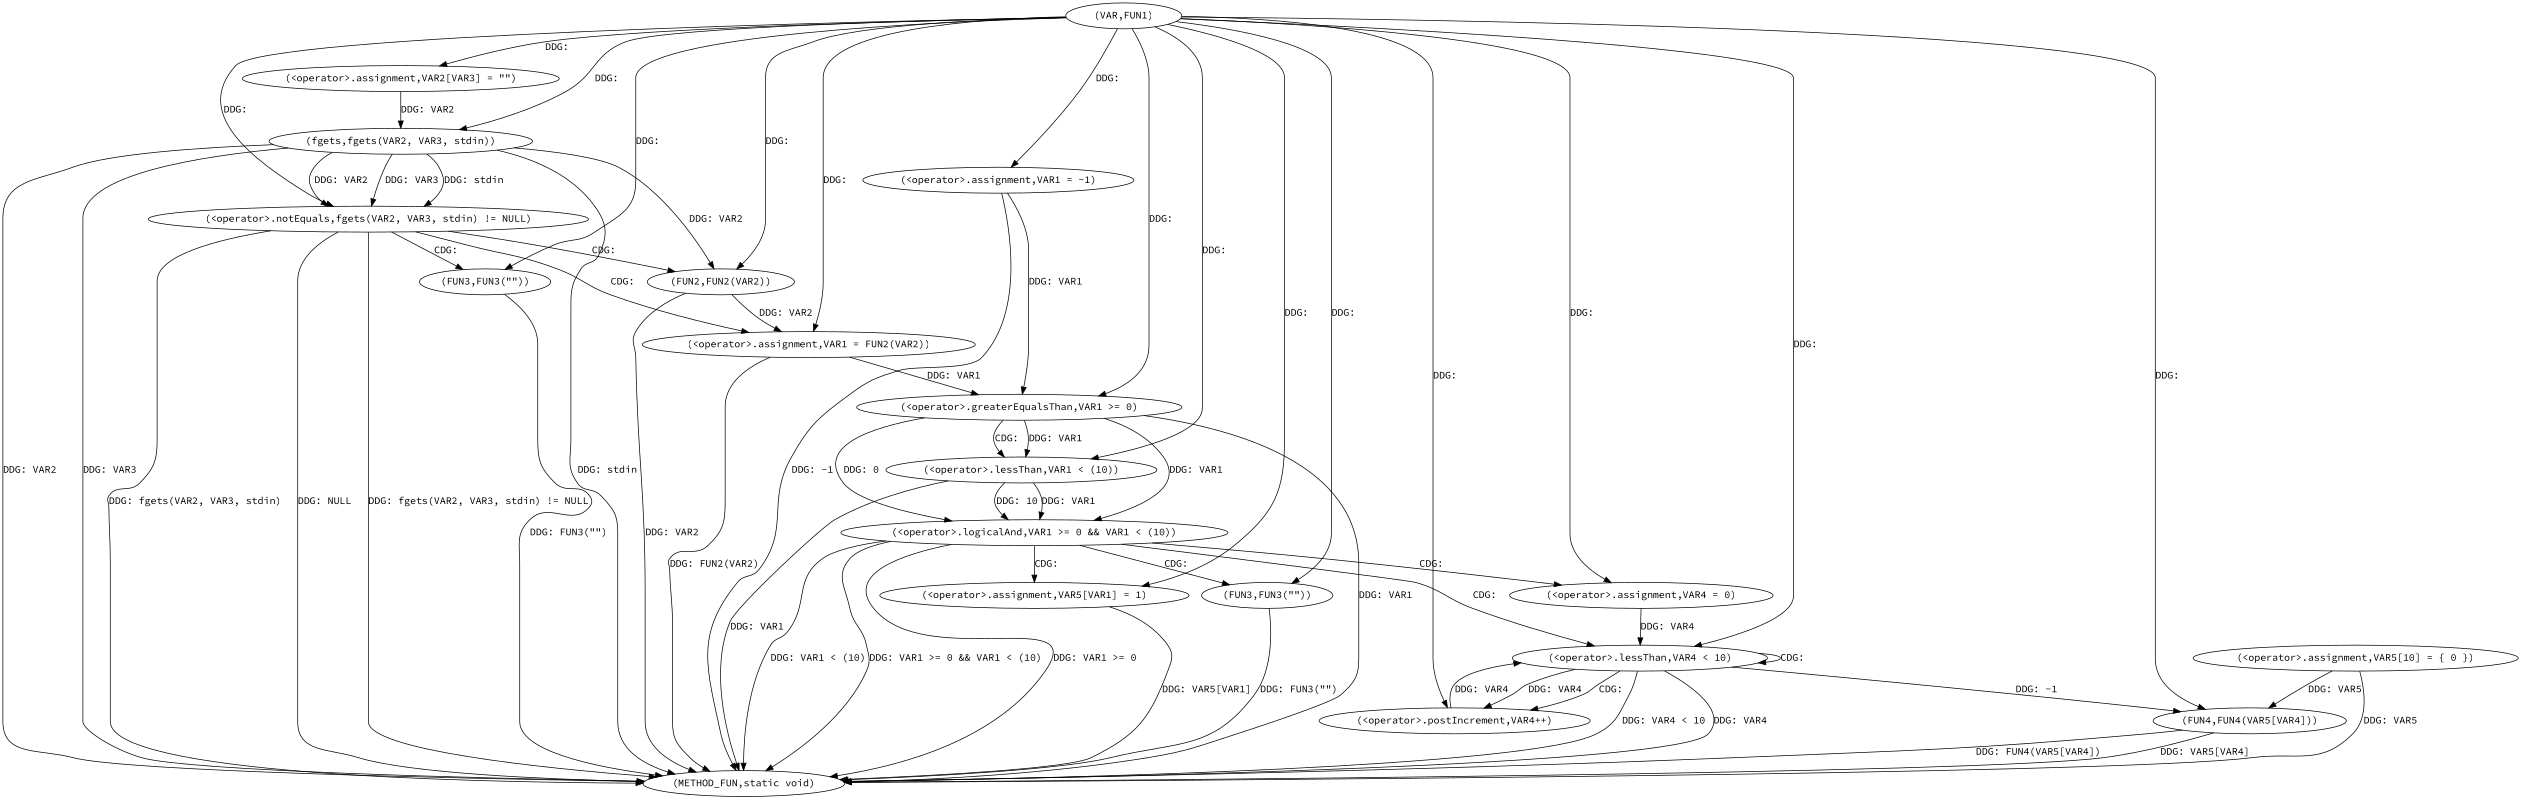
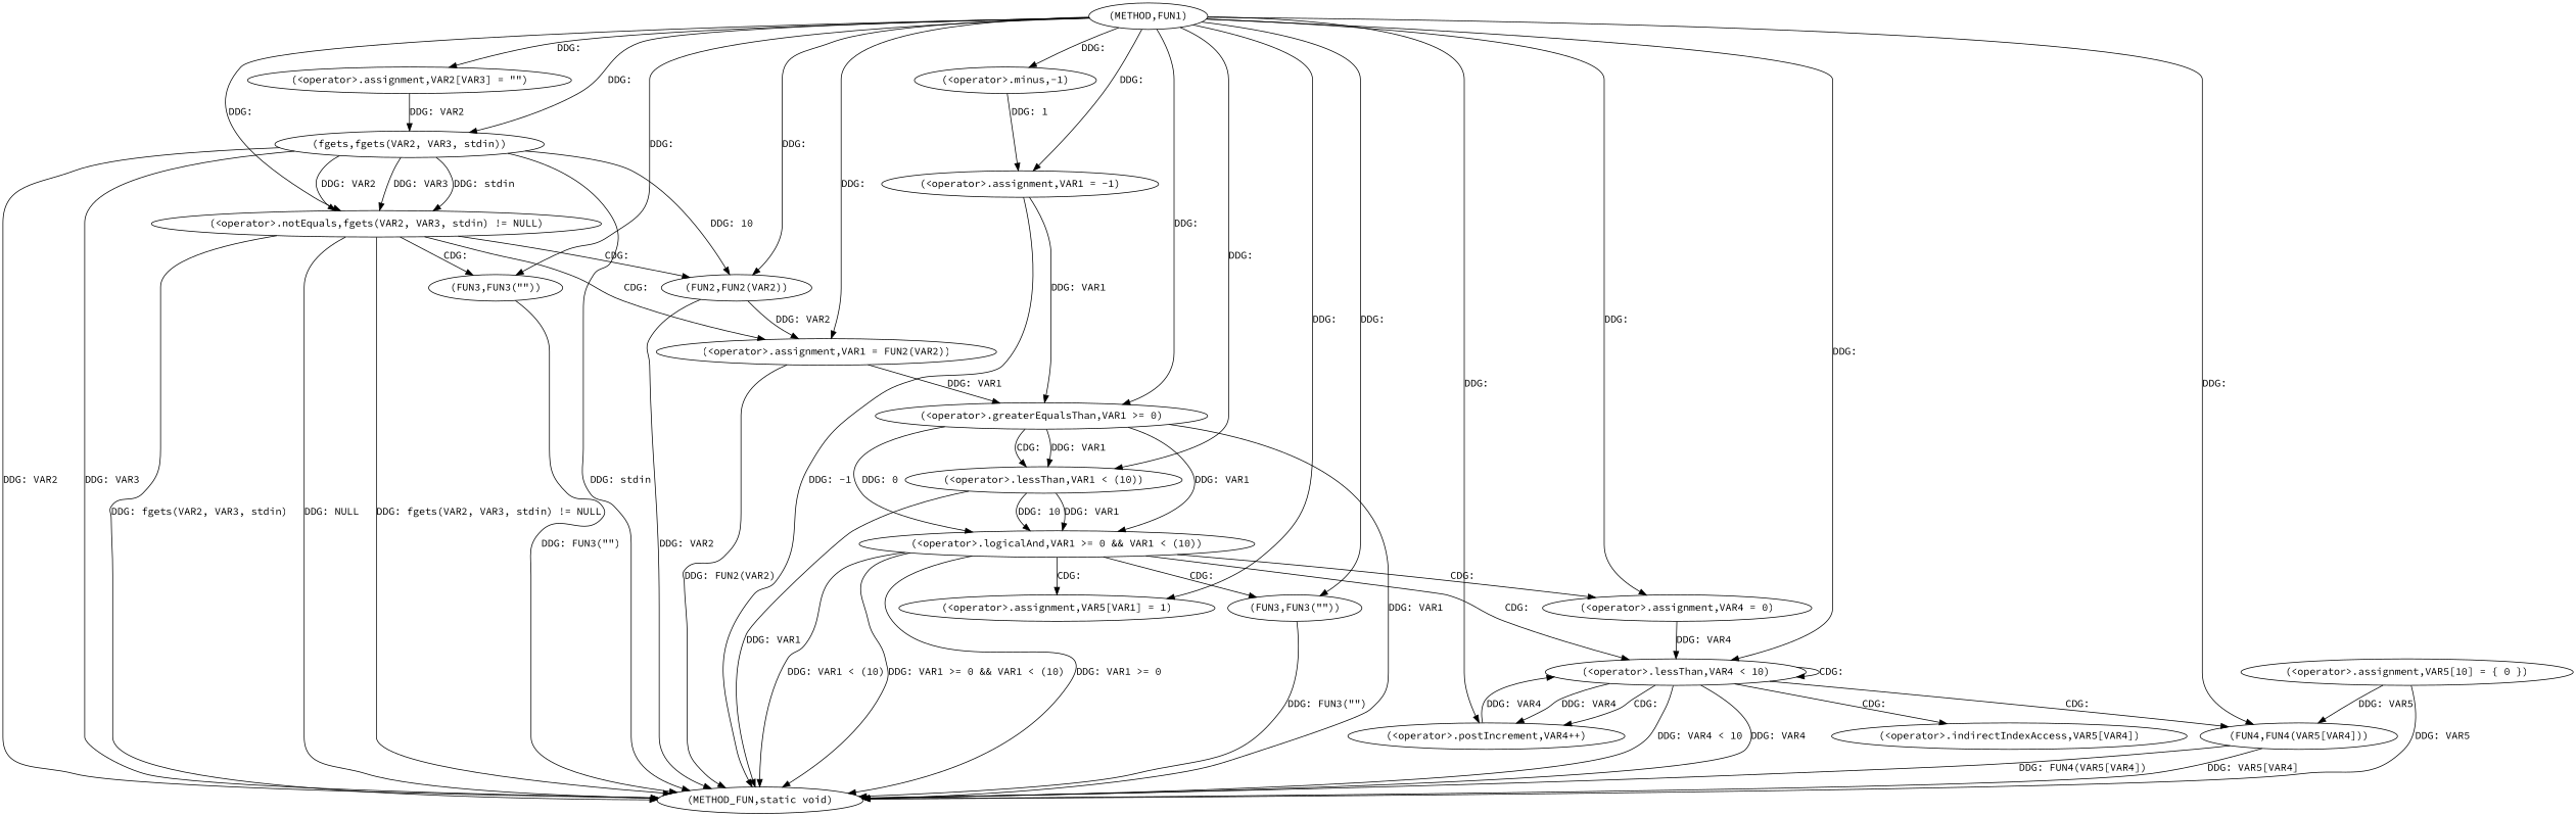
  digraph {
    fontname="Source Code Pro"
    node [fontname="Source Code Pro"]
    edge [fontname="Source Code Pro"]
-   n1 [label="(VAR,FUN1)"]
+   n1 [label="(METHOD,FUN1)"]
    n2 [label="(<operator>.assignment,VAR1 = -1)"]
+   n3 [label="(<operator>.minus,-1)"]
    n4 [label="(<operator>.assignment,VAR2[VAR3] = \"\")"]
    n5 [label="(<operator>.notEquals,fgets(VAR2, VAR3, stdin) != NULL)"]
    n6 [label="(fgets,fgets(VAR2, VAR3, stdin))"]
    n7 [label="(<operator>.assignment,VAR1 = FUN2(VAR2))"]
    n8 [label="(FUN2,FUN2(VAR2))"]
    n9 [label="(FUN3,FUN3(\"\"))"]
    n10 [label="(<operator>.greaterEqualsThan,VAR1 >= 0)"]
    n11 [label="(<operator>.lessThan,VAR1 < (10))"]
    n12 [label="(<operator>.assignment,VAR5[VAR1] = 1)"]
    n13 [label="(<operator>.assignment,VAR4 = 0)"]
    n14 [label="(<operator>.lessThan,VAR4 < 10)"]
    n15 [label="(<operator>.postIncrement,VAR4++)"]
    n16 [label="(FUN3,FUN3(\"\"))"]
    n17 [label="(FUN4,FUN4(VAR5[VAR4]))"]
    n18 [label="(METHOD_FUN,static void)"]
    n19 [label="(<operator>.assignment,VAR5[10] = { 0 })"]
    n20 [label="(<operator>.logicalAnd,VAR1 >= 0 && VAR1 < (10))"]
+   n21 [label="(<operator>.indirectIndexAccess,VAR5[VAR4])"]
    n1 -> n2 [label="DDG: "]
+   n1 -> n3 [label="DDG: "]
    n1 -> n4 [label="DDG: "]
    n1 -> n5 [label="DDG: "]
    n1 -> n6 [label="DDG: "]
    n1 -> n7 [label="DDG: "]
    n1 -> n8 [label="DDG: "]
    n1 -> n9 [label="DDG: "]
    n1 -> n10 [label="DDG: "]
    n1 -> n11 [label="DDG: "]
    n1 -> n12 [label="DDG: "]
    n1 -> n13 [label="DDG: "]
    n1 -> n14 [label="DDG: "]
    n1 -> n15 [label="DDG: "]
    n1 -> n16 [label="DDG: "]
    n1 -> n17 [label="DDG: "]
    n2 -> n10 [label="DDG: VAR1"]
    n2 -> n18 [label="DDG: -1"]
+   n3 -> n2 [label="DDG: 1"]
    n4 -> n6 [label="DDG: VAR2"]
    n5 -> n7 [label="CDG: "]
    n5 -> n8 [label="CDG: "]
    n5 -> n9 [label="CDG: "]
    n5 -> n18 [label="DDG: fgets(VAR2, VAR3, stdin)"]
    n5 -> n18 [label="DDG: NULL"]
    n5 -> n18 [label="DDG: fgets(VAR2, VAR3, stdin) != NULL"]
    n6 -> n5 [label="DDG: VAR2"]
    n6 -> n5 [label="DDG: VAR3"]
    n6 -> n5 [label="DDG: stdin"]
-   n6 -> n8 [label="DDG: VAR2"]
+   n6 -> n8 [label="DDG: 10"]
    n6 -> n18 [label="DDG: stdin"]
    n6 -> n18 [label="DDG: VAR2"]
    n6 -> n18 [label="DDG: VAR3"]
    n7 -> n10 [label="DDG: VAR1"]
    n7 -> n18 [label="DDG: FUN2(VAR2)"]
    n8 -> n7 [label="DDG: VAR2"]
    n8 -> n18 [label="DDG: VAR2"]
    n9 -> n18 [label="DDG: FUN3(\"\")"]
    n10 -> n11 [label="DDG: VAR1"]
    n10 -> n11 [label="CDG: "]
    n10 -> n18 [label="DDG: VAR1"]
    n10 -> n20 [label="DDG: VAR1"]
    n10 -> n20 [label="DDG: 0"]
    n11 -> n18 [label="DDG: VAR1"]
    n11 -> n20 [label="DDG: VAR1"]
    n11 -> n20 [label="DDG: 10"]
-   n12 -> n18 [label="DDG: VAR5[VAR1]"]
    n13 -> n14 [label="DDG: VAR4"]
    n14 -> n14 [label="CDG: "]
    n14 -> n15 [label="DDG: VAR4"]
    n14 -> n15 [label="CDG: "]
-   n14 -> n17 [label="DDG: -1"]
+   n14 -> n17 [label="CDG: "]
    n14 -> n18 [label="DDG: VAR4 < 10"]
    n14 -> n18 [label="DDG: VAR4"]
+   n14 -> n21 [label="CDG: "]
    n15 -> n14 [label="DDG: VAR4"]
    n16 -> n18 [label="DDG: FUN3(\"\")"]
    n17 -> n18 [label="DDG: FUN4(VAR5[VAR4])"]
    n17 -> n18 [label="DDG: VAR5[VAR4]"]
    n19 -> n17 [label="DDG: VAR5"]
    n19 -> n18 [label="DDG: VAR5"]
    n20 -> n12 [label="CDG: "]
    n20 -> n13 [label="CDG: "]
    n20 -> n14 [label="CDG: "]
    n20 -> n16 [label="CDG: "]
    n20 -> n18 [label="DDG: VAR1 < (10)"]
    n20 -> n18 [label="DDG: VAR1 >= 0 && VAR1 < (10)"]
    n20 -> n18 [label="DDG: VAR1 >= 0"]
  }
